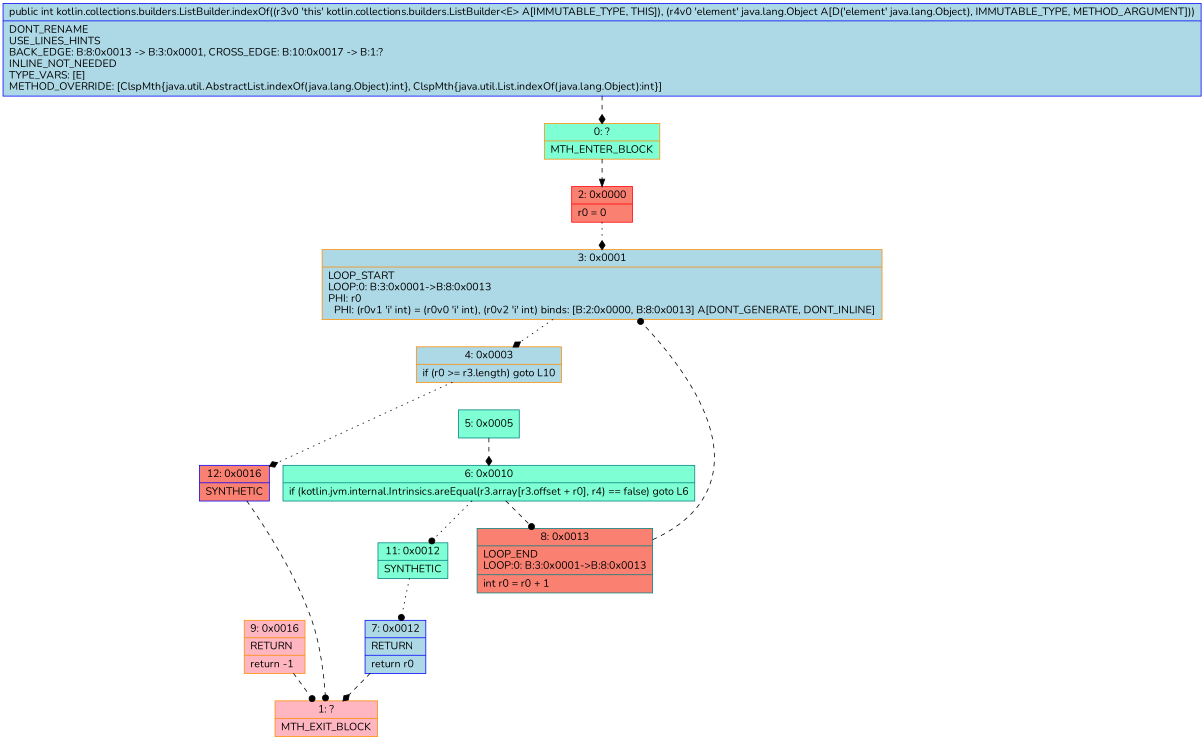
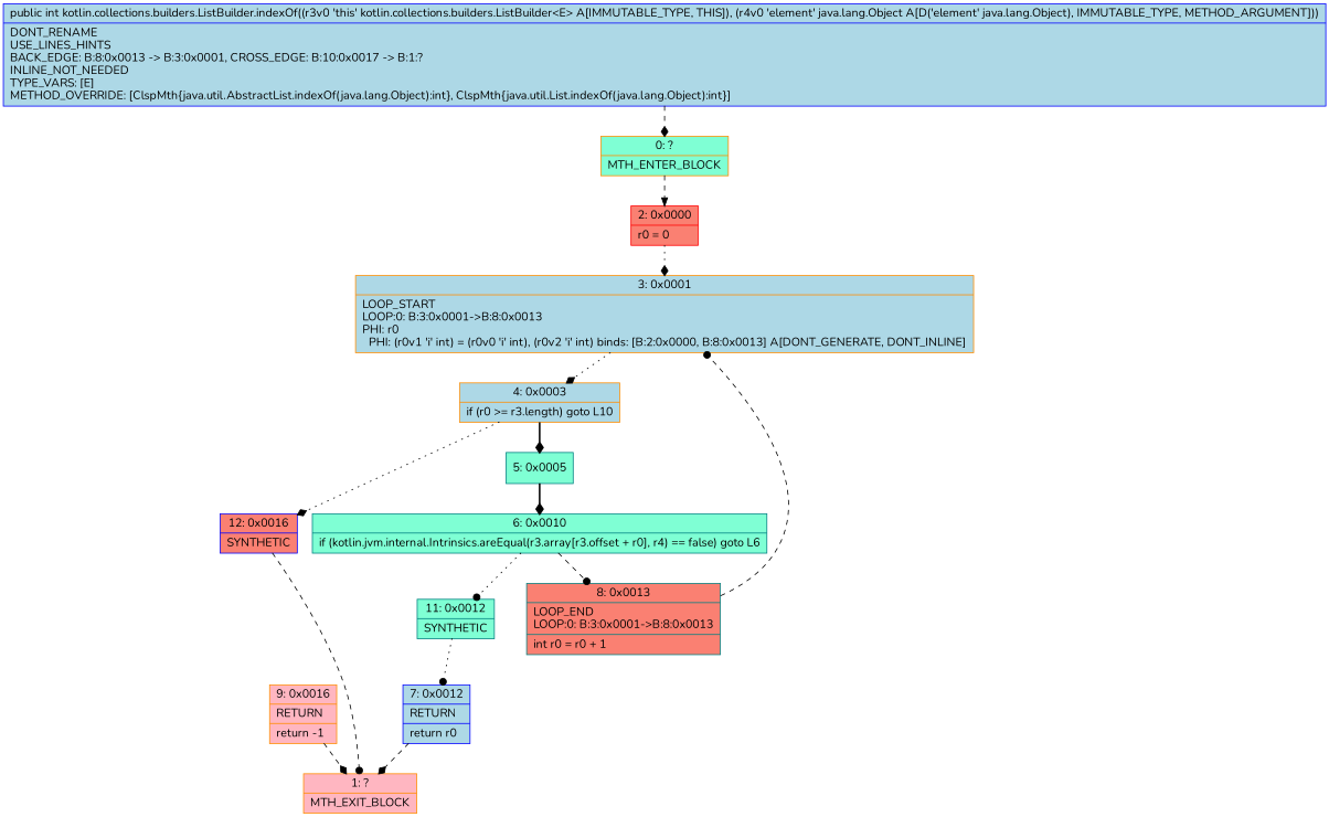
  digraph {
    fontname=Nunito
    node [color=darkorange fillcolor=aquamarine fontname=Nunito shape=record style=filled]
    edge [arrowhead=diamond fontname=Nunito style=dashed]
    n1 [label="{0\:\ ?|MTH_ENTER_BLOCK\l}"]
    n2 [color=red fillcolor=salmon label="{2\:\ 0x0000|r0 = 0\l}"]
    n3 [fillcolor=lightblue label="{3\:\ 0x0001|LOOP_START\lLOOP:0: B:3:0x0001\-\>B:8:0x0013\lPHI: r0 \l  PHI: (r0v1 'i' int) = (r0v0 'i' int), (r0v2 'i' int) binds: [B:2:0x0000, B:8:0x0013] A[DONT_GENERATE, DONT_INLINE]\l}"]
    n4 [fillcolor=lightblue label="{4\:\ 0x0003|if (r0 \>= r3.length) goto L10\l}"]
    n5 [color=teal label="{5\:\ 0x0005}"]
    n6 [color=blue fillcolor=salmon label="{12\:\ 0x0016|SYNTHETIC\l}"]
    n7 [color=teal label="{6\:\ 0x0010|if (kotlin.jvm.internal.Intrinsics.areEqual(r3.array[r3.offset + r0], r4) == false) goto L6\l}"]
    n8 [fillcolor=lightpink label="{1\:\ ?|MTH_EXIT_BLOCK\l}"]
    n9 [color=teal fillcolor=salmon label="{8\:\ 0x0013|LOOP_END\lLOOP:0: B:3:0x0001\-\>B:8:0x0013\l|int r0 = r0 + 1\l}"]
    n10 [color=teal label="{11\:\ 0x0012|SYNTHETIC\l}"]
    n11 [color=blue fillcolor=lightblue label="{7\:\ 0x0012|RETURN\l|return r0\l}"]
    n12 [fillcolor=lightpink label="{9\:\ 0x0016|RETURN\l|return \-1\l}"]
    n13 [color=blue fillcolor=lightblue label="{public int kotlin.collections.builders.ListBuilder.indexOf((r3v0 'this' kotlin.collections.builders.ListBuilder\<E\> A[IMMUTABLE_TYPE, THIS]), (r4v0 'element' java.lang.Object A[D('element' java.lang.Object), IMMUTABLE_TYPE, METHOD_ARGUMENT]))  | DONT_RENAME\lUSE_LINES_HINTS\lBACK_EDGE: B:8:0x0013 \-\> B:3:0x0001, CROSS_EDGE: B:10:0x0017 \-\> B:1:?\lINLINE_NOT_NEEDED\lTYPE_VARS: [E]\lMETHOD_OVERRIDE: [ClspMth\{java.util.AbstractList.indexOf(java.lang.Object):int\}, ClspMth\{java.util.List.indexOf(java.lang.Object):int\}]\l}"]
    n1 -> n2 [arrowhead=normal]
    n2 -> n3 [style=dotted]
    n3 -> n4 [style=dotted]
+   n4 -> n5 [style=bold]
    n4 -> n6 [style=dotted]
-   n5 -> n7
+   n5 -> n7 [style=bold]
    n6 -> n8 [arrowhead=dot]
    n7 -> n9 [arrowhead=dot]
    n7 -> n10 [arrowhead=dot style=dotted]
    n9 -> n3 [arrowhead=dot]
    n10 -> n11 [arrowhead=dot style=dotted]
    n11 -> n8
-   n12 -> n8 [arrowhead=dot]
+   n12 -> n8
    n13 -> n1
  }
